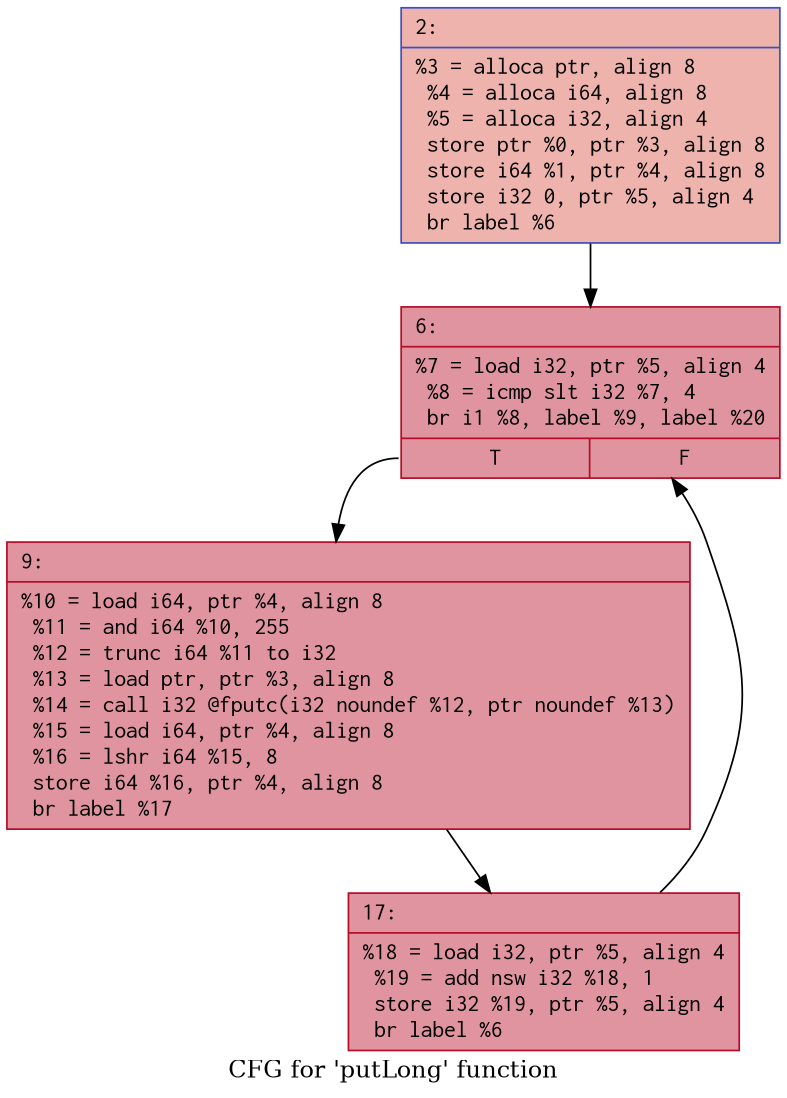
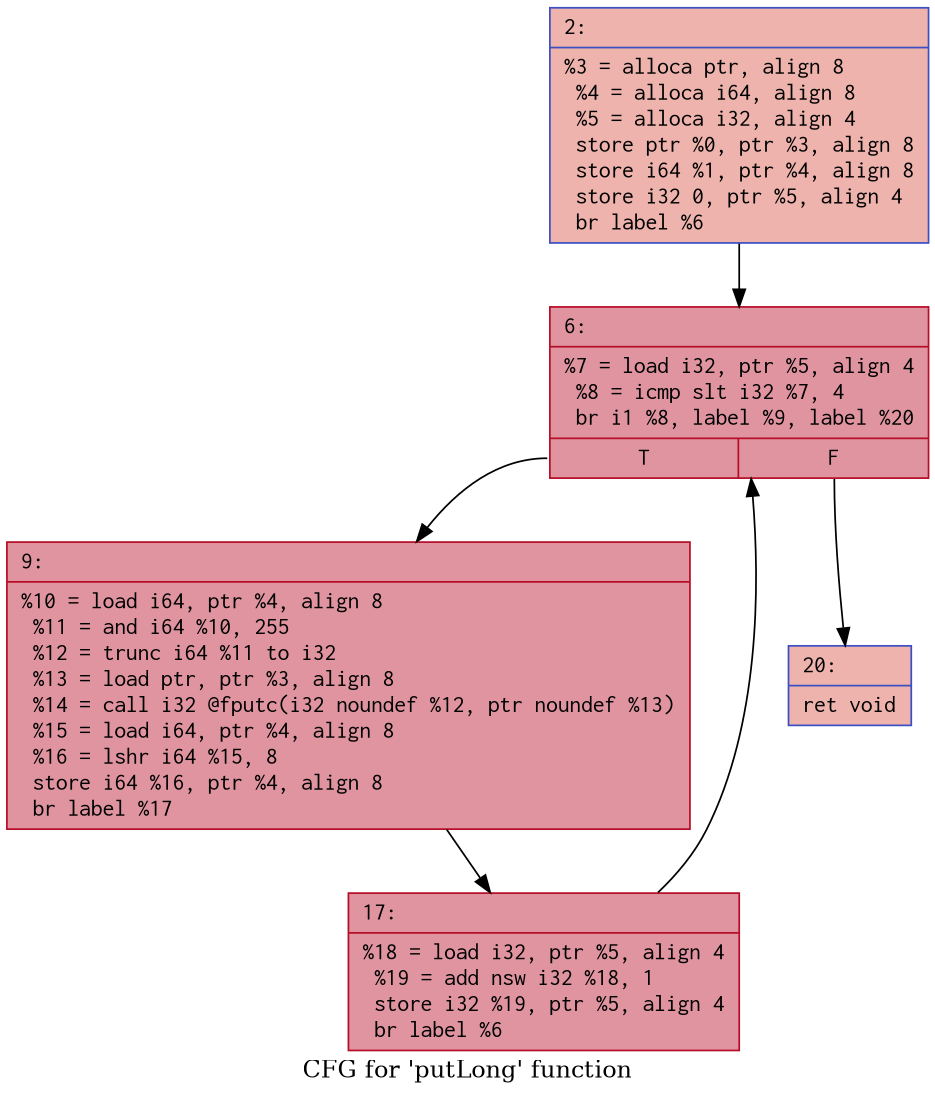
  digraph {
    label="CFG for 'putLong' function"
    node [color="#b70d28ff" fillcolor="#b70d2870" fontname=Courier shape=record style=filled]
    n1 [color="#3d50c3ff" fillcolor="#d6524470" label="{2:\l|  %3 = alloca ptr, align 8\l  %4 = alloca i64, align 8\l  %5 = alloca i32, align 4\l  store ptr %0, ptr %3, align 8\l  store i64 %1, ptr %4, align 8\l  store i32 0, ptr %5, align 4\l  br label %6\l}"]
    n2 [label="{6:\l|  %7 = load i32, ptr %5, align 4\l  %8 = icmp slt i32 %7, 4\l  br i1 %8, label %9, label %20\l|{<s0>T|<s1>F}}"]
    n3 [label="{9:\l|  %10 = load i64, ptr %4, align 8\l  %11 = and i64 %10, 255\l  %12 = trunc i64 %11 to i32\l  %13 = load ptr, ptr %3, align 8\l  %14 = call i32 @fputc(i32 noundef %12, ptr noundef %13)\l  %15 = load i64, ptr %4, align 8\l  %16 = lshr i64 %15, 8\l  store i64 %16, ptr %4, align 8\l  br label %17\l}"]
+   n4 [color="#3d50c3ff" fillcolor="#d6524470" label="{20:\l|  ret void\l}"]
    n5 [label="{17:\l|  %18 = load i32, ptr %5, align 4\l  %19 = add nsw i32 %18, 1\l  store i32 %19, ptr %5, align 4\l  br label %6\l}"]
    n1 -> n2
    n2 -> n3 [tailport=s0]
+   n2 -> n4 [tailport=s1]
    n3 -> n5
    n5 -> n2
  }
